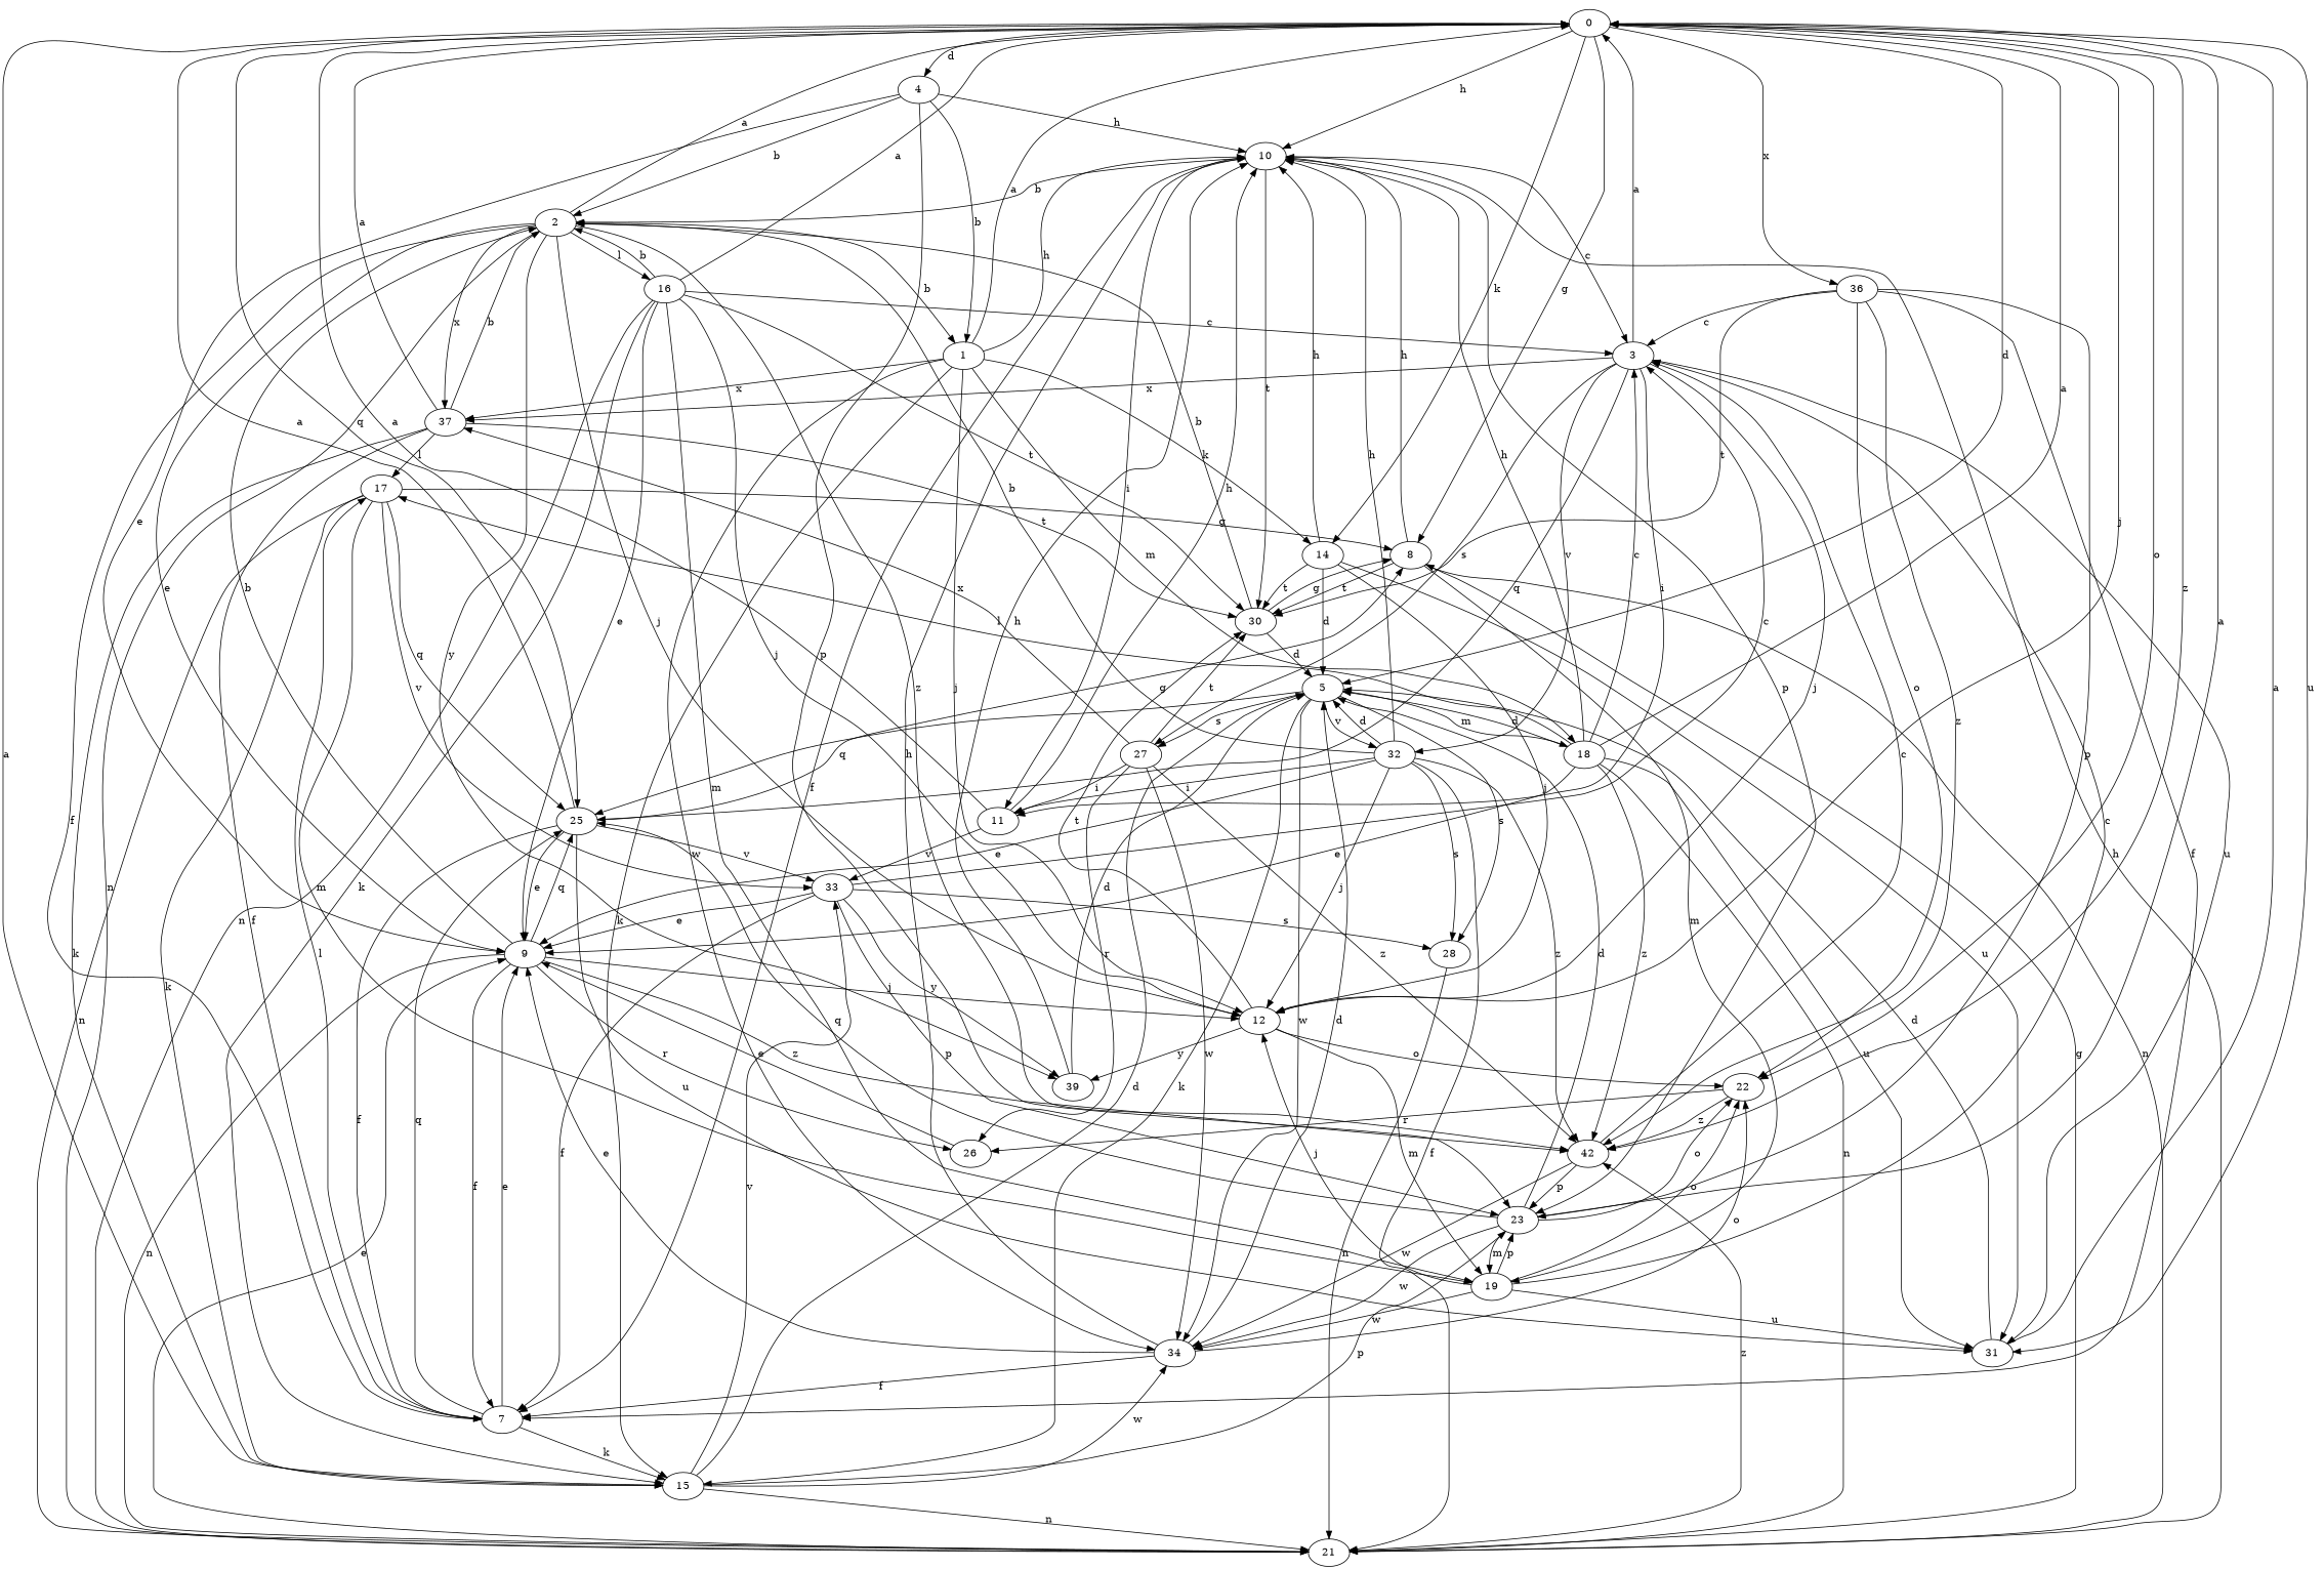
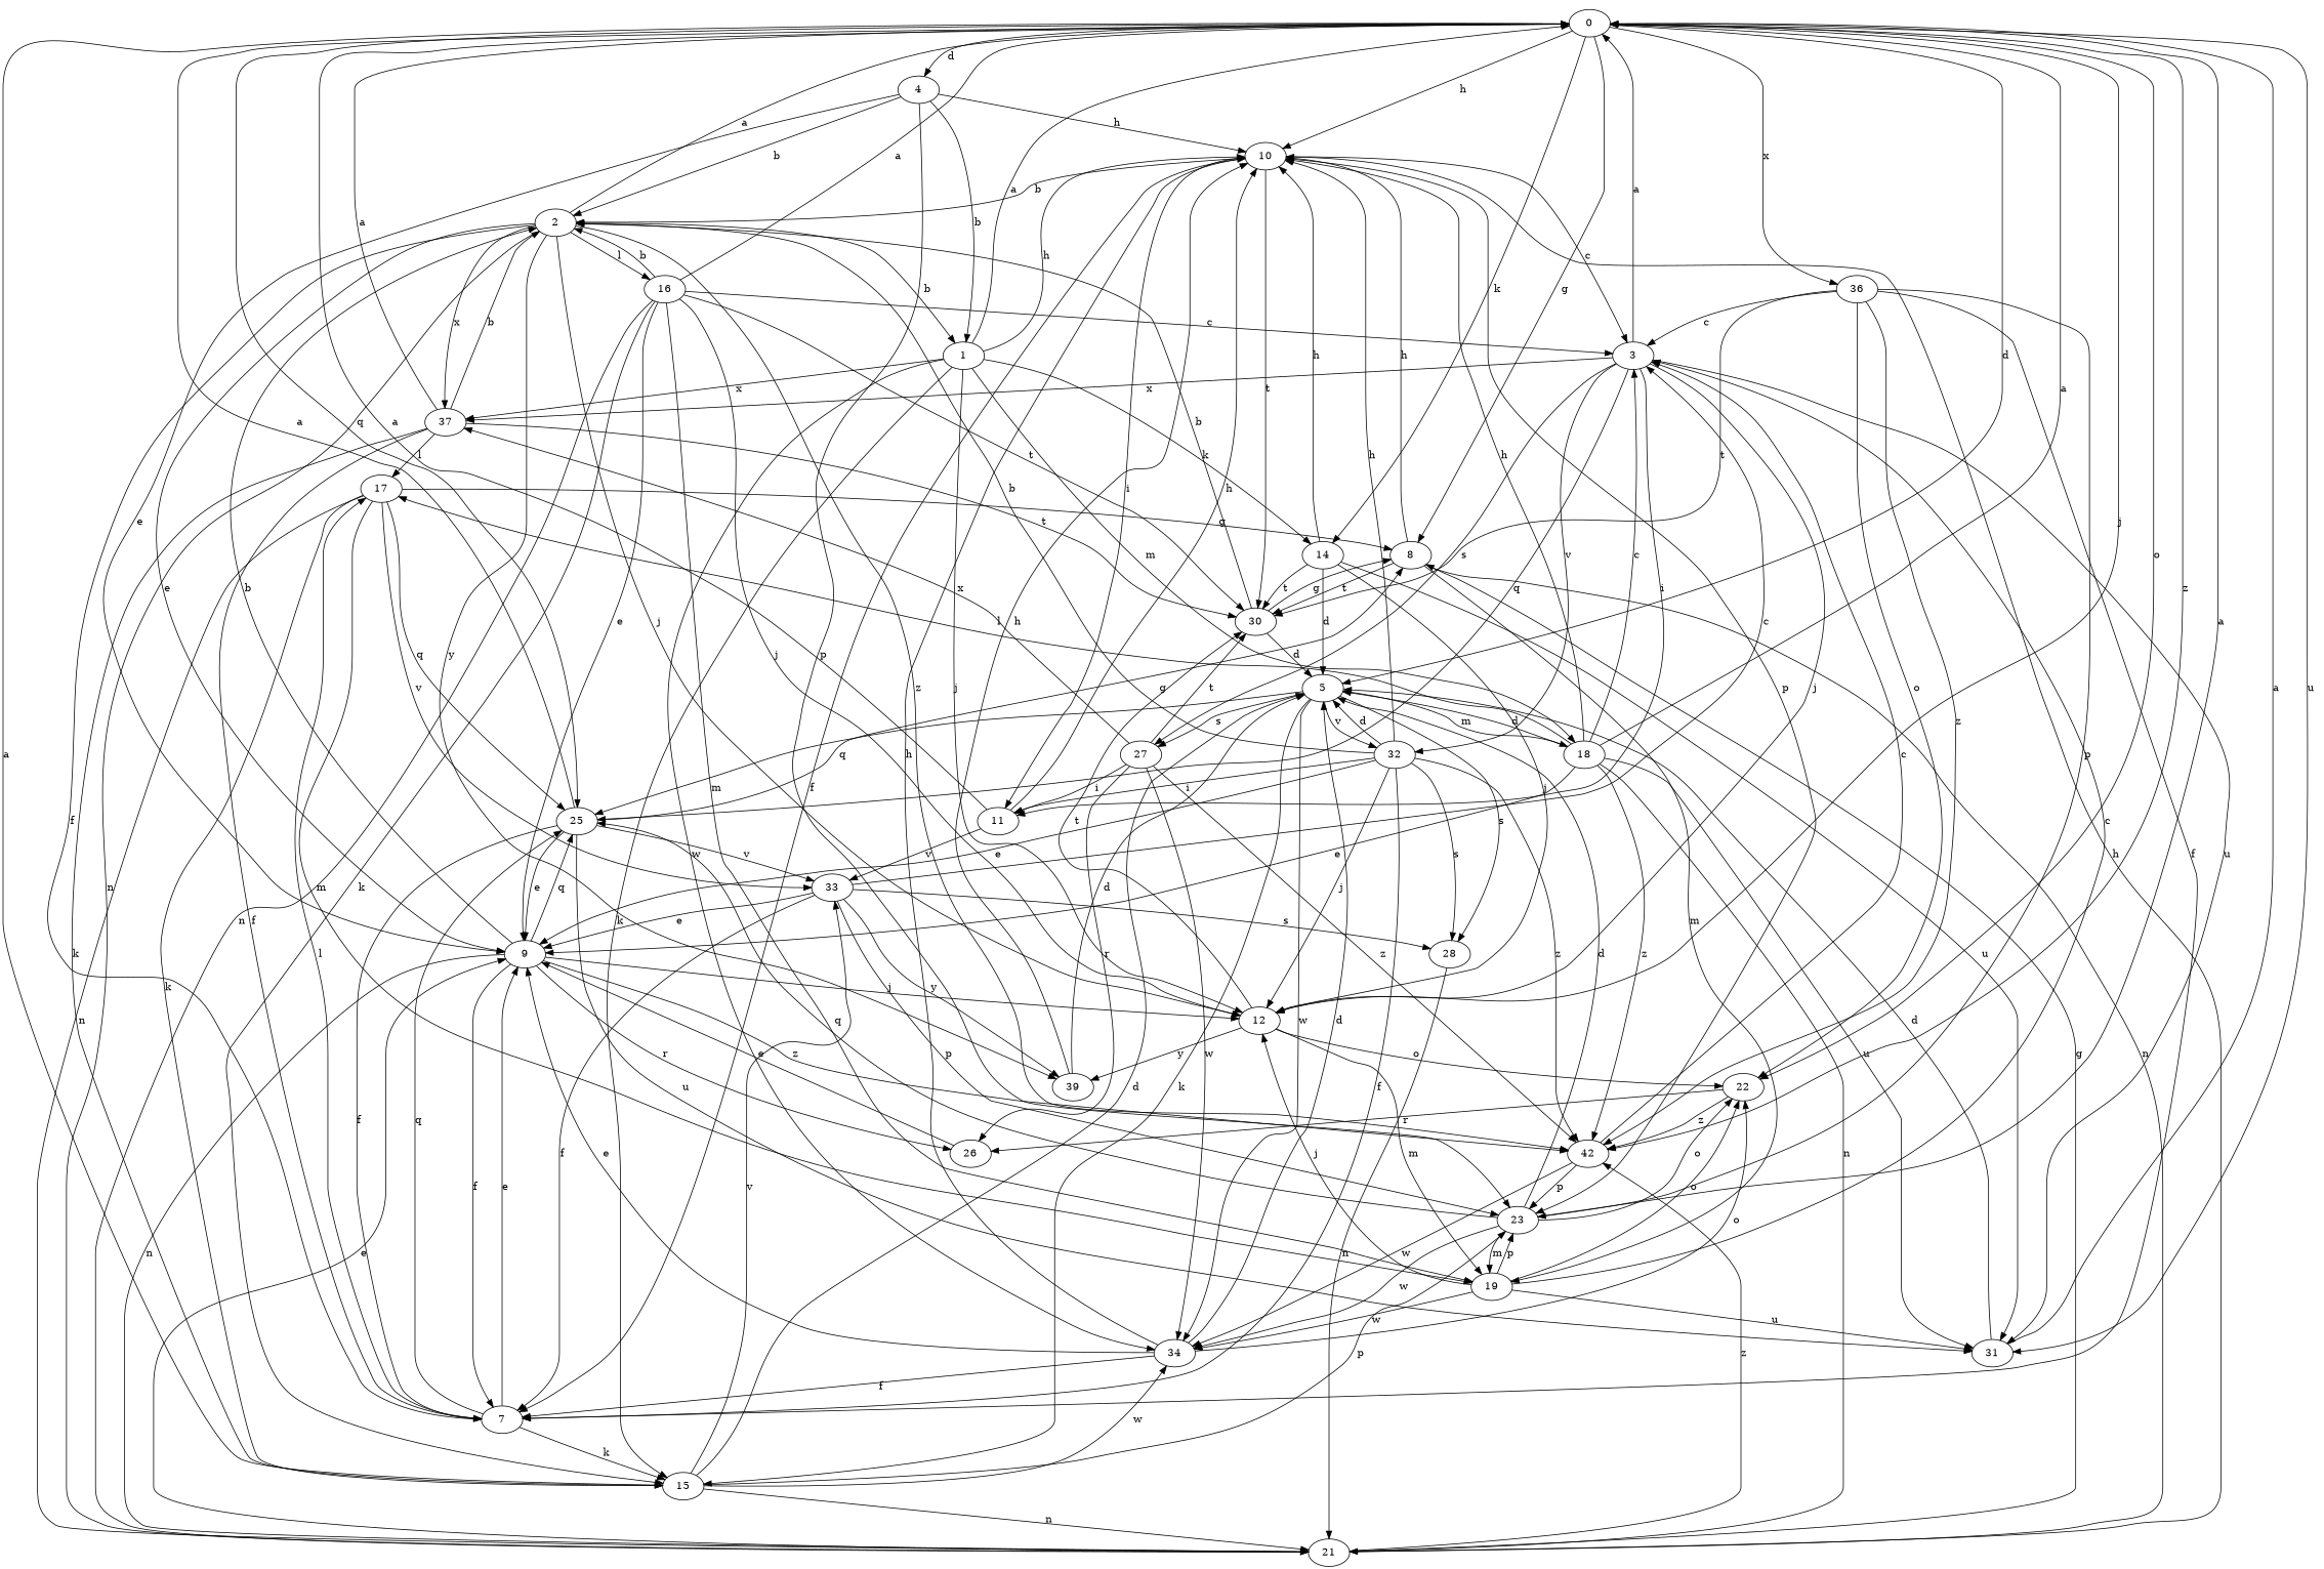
  strict digraph {
    0
    4
    5
    8
    10
    12
    14
    22
    25
    31
    36
    42
    1
    2
    n15 [label=9]
    23
    15
    18
    34
    27
    32
    28
    21
    19
    30
    7
    3
    11
    39
    26
    33
    37
    17
    16
    0 -> 4 [label=d]
    0 -> 5 [label=d]
    0 -> 8 [label=g]
    0 -> 10 [label=h]
    0 -> 12 [label=j]
    0 -> 14 [label=k]
    0 -> 22 [label=o]
    0 -> 25 [label=q]
    0 -> 31 [label=u]
    0 -> 36 [label=x]
    0 -> 42 [label=z]
    4 -> 10 [label=h]
    4 -> 1 [label=b]
    4 -> 2 [label=b]
    4 -> n15 [label=e]
    4 -> 23 [label=p]
    5 -> 25 [label=q]
    5 -> 15 [label=k]
    5 -> 18 [label=m]
    5 -> 34 [label=w]
    5 -> 27 [label=s]
    5 -> 32 [label=v]
    5 -> 28 [label=s]
    8 -> 10 [label=h]
    8 -> 21 [label=n]
    8 -> 19 [label=m]
    8 -> 30 [label=t]
    10 -> 2 [label=b]
    10 -> 23 [label=p]
    10 -> 30 [label=t]
    10 -> 7 [label=f]
    10 -> 3 [label=c]
    10 -> 11 [label=i]
    12 -> 22 [label=o]
    12 -> 19 [label=m]
    12 -> 30 [label=t]
    12 -> 39 [label=y]
    14 -> 5 [label=d]
    14 -> 10 [label=h]
    14 -> 12 [label=j]
    14 -> 31 [label=u]
    14 -> 30 [label=t]
    22 -> 42 [label=z]
    22 -> 26 [label=r]
    25 -> 0 [label=a]
    25 -> 8 [label=g]
    25 -> 31 [label=u]
    25 -> n15 [label=e]
    25 -> 7 [label=f]
    25 -> 33 [label=v]
    31 -> 0 [label=a]
    31 -> 5 [label=d]
    36 -> 22 [label=o]
    36 -> 42 [label=z]
    36 -> 23 [label=p]
    36 -> 30 [label=t]
    36 -> 7 [label=f]
    36 -> 3 [label=c]
    42 -> 23 [label=p]
    42 -> 34 [label=w]
    42 -> 3 [label=c]
    1 -> 0 [label=a]
    1 -> 10 [label=h]
    1 -> 12 [label=j]
    1 -> 14 [label=k]
    1 -> 15 [label=k]
    1 -> 18 [label=m]
    1 -> 34 [label=w]
    1 -> 37 [label=x]
    2 -> 0 [label=a]
    2 -> 12 [label=j]
    2 -> 42 [label=z]
    2 -> 1 [label=b]
    2 -> n15 [label=e]
    2 -> 21 [label=n]
    2 -> 7 [label=f]
    2 -> 39 [label=y]
    2 -> 37 [label=x]
    2 -> 16 [label=l]
    n15 -> 12 [label=j]
    n15 -> 25 [label=q]
    n15 -> 42 [label=z]
    n15 -> 2 [label=b]
    n15 -> 21 [label=n]
    n15 -> 7 [label=f]
    n15 -> 26 [label=r]
    23 -> 0 [label=a]
    23 -> 5 [label=d]
    23 -> 22 [label=o]
    23 -> 25 [label=q]
    23 -> 34 [label=w]
    23 -> 19 [label=m]
    15 -> 0 [label=a]
    15 -> 5 [label=d]
    15 -> 23 [label=p]
    15 -> 34 [label=w]
    15 -> 21 [label=n]
    15 -> 33 [label=v]
    18 -> 0 [label=a]
    18 -> 5 [label=d]
    18 -> 10 [label=h]
    18 -> 31 [label=u]
    18 -> 42 [label=z]
    18 -> n15 [label=e]
    18 -> 21 [label=n]
    18 -> 3 [label=c]
    18 -> 17 [label=l]
    34 -> 5 [label=d]
    34 -> 10 [label=h]
    34 -> 22 [label=o]
    34 -> n15 [label=e]
    34 -> 7 [label=f]
    27 -> 42 [label=z]
    27 -> 34 [label=w]
    27 -> 30 [label=t]
    27 -> 11 [label=i]
    27 -> 26 [label=r]
    27 -> 37 [label=x]
    32 -> 5 [label=d]
    32 -> 10 [label=h]
    32 -> 12 [label=j]
    32 -> 42 [label=z]
    32 -> 2 [label=b]
    32 -> n15 [label=e]
    32 -> 28 [label=s]
-   32 -> 21 [label=f]
+   32 -> 7 [label=f]
    32 -> 11 [label=i]
    28 -> 21 [label=n]
    21 -> 8 [label=g]
    21 -> 10 [label=h]
    21 -> 42 [label=z]
    21 -> n15 [label=e]
    19 -> 12 [label=j]
    19 -> 22 [label=o]
    19 -> 31 [label=u]
    19 -> 23 [label=p]
    19 -> 34 [label=w]
    19 -> 3 [label=c]
    30 -> 5 [label=d]
    30 -> 8 [label=g]
    30 -> 2 [label=b]
    7 -> 25 [label=q]
    7 -> n15 [label=e]
    7 -> 15 [label=k]
    7 -> 17 [label=l]
    3 -> 0 [label=a]
    3 -> 12 [label=j]
    3 -> 25 [label=q]
    3 -> 31 [label=u]
    3 -> 27 [label=s]
    3 -> 32 [label=v]
    3 -> 11 [label=i]
    3 -> 37 [label=x]
    11 -> 0 [label=a]
    11 -> 10 [label=h]
    11 -> 33 [label=v]
    39 -> 5 [label=d]
    39 -> 10 [label=h]
    26 -> n15 [label=e]
    33 -> n15 [label=e]
    33 -> 23 [label=p]
    33 -> 28 [label=s]
    33 -> 7 [label=f]
    33 -> 3 [label=c]
    33 -> 39 [label=y]
    37 -> 0 [label=a]
    37 -> 2 [label=b]
    37 -> 15 [label=k]
    37 -> 30 [label=t]
    37 -> 7 [label=f]
    37 -> 17 [label=l]
    17 -> 8 [label=g]
    17 -> 25 [label=q]
    17 -> 15 [label=k]
    17 -> 21 [label=n]
    17 -> 19 [label=m]
    17 -> 33 [label=v]
    16 -> 0 [label=a]
    16 -> 12 [label=j]
    16 -> 2 [label=b]
    16 -> n15 [label=e]
    16 -> 15 [label=k]
    16 -> 21 [label=n]
    16 -> 19 [label=m]
    16 -> 30 [label=t]
    16 -> 3 [label=c]
  }
